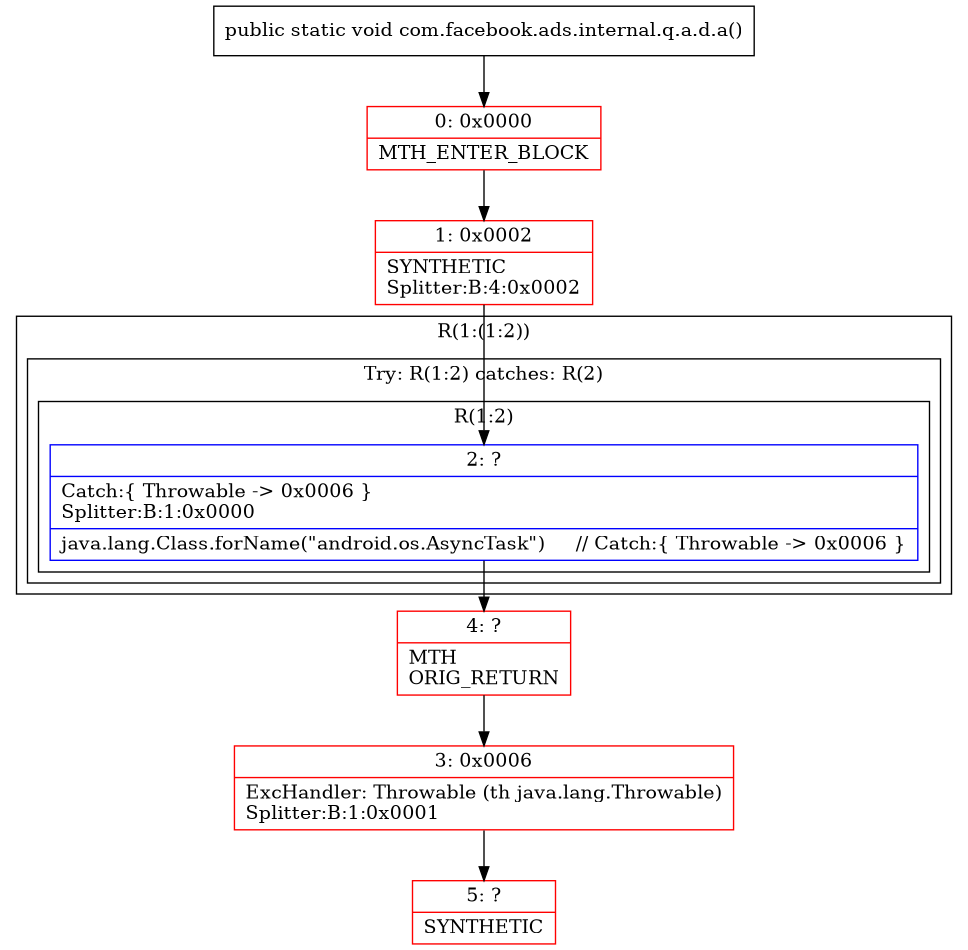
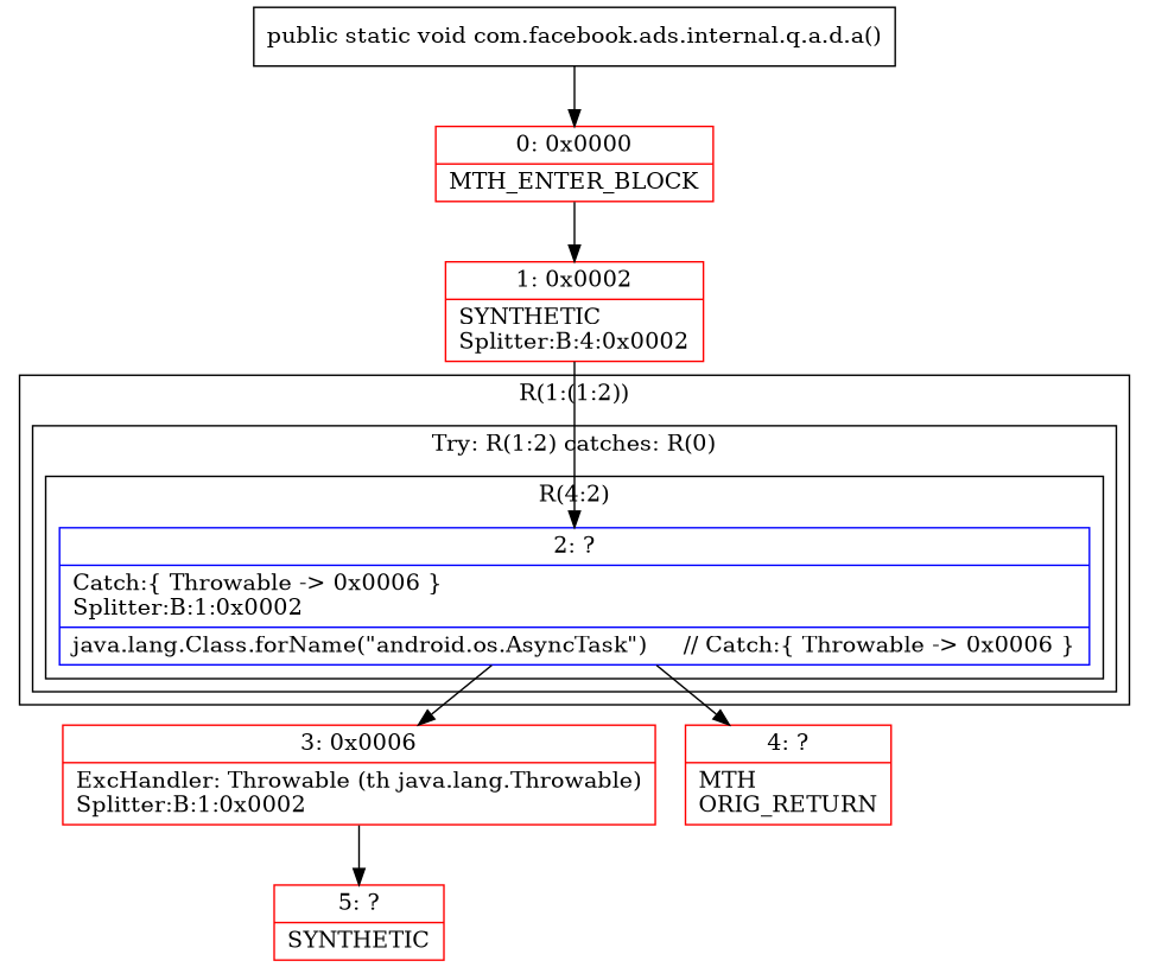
  digraph {
    node [color=red shape=record]
-   n1 [color=blue label="{2\:\ ?|Catch:\{ Throwable \-\> 0x0006 \}\lSplitter:B:1:0x0000\l|java.lang.Class.forName(\"android.os.AsyncTask\")     \/\/ Catch:\{ Throwable \-\> 0x0006 \}\l}"]
-   n2 [label="{3\:\ 0x0006|ExcHandler: Throwable (th java.lang.Throwable)\lSplitter:B:1:0x0001\l}"]
+   n1 [color=blue label="{2\:\ ?|Catch:\{ Throwable \-\> 0x0006 \}\lSplitter:B:1:0x0002\l|java.lang.Class.forName(\"android.os.AsyncTask\")     \/\/ Catch:\{ Throwable \-\> 0x0006 \}\l}"]
+   n2 [label="{3\:\ 0x0006|ExcHandler: Throwable (th java.lang.Throwable)\lSplitter:B:1:0x0002\l}"]
    n3 [label="{4\:\ ?|MTH\lORIG_RETURN\l}"]
    n4 [label="{5\:\ ?|SYNTHETIC\l}"]
    n5 [label="{0\:\ 0x0000|MTH_ENTER_BLOCK\l}"]
    n6 [label="{1\:\ 0x0002|SYNTHETIC\lSplitter:B:4:0x0002\l}"]
    n7 [label="{public static void com.facebook.ads.internal.q.a.d.a() }" color=""]
    subgraph cluster_1 {
      label="R(1:(1:2))"
      subgraph cluster_2 {
-       label="Try: R(1:2) catches: R(2)"
+       label="Try: R(1:2) catches: R(0)"
        subgraph cluster_3 {
-         label="R(1:2)"
+         label="R(4:2)"
          n1
        }
        subgraph cluster_4 {
          label="R(0) | ExcHandler: Throwable (th java.lang.Throwable)\l"
        }
      }
    }
    subgraph cluster_5 {
      label="R(0) | ExcHandler: Throwable (th java.lang.Throwable)\l"
    }
-   n3 -> n2
+   n1 -> n2
    n1 -> n3
    n2 -> n4
    n5 -> n6
    n6 -> n1
    n7 -> n5
  }
